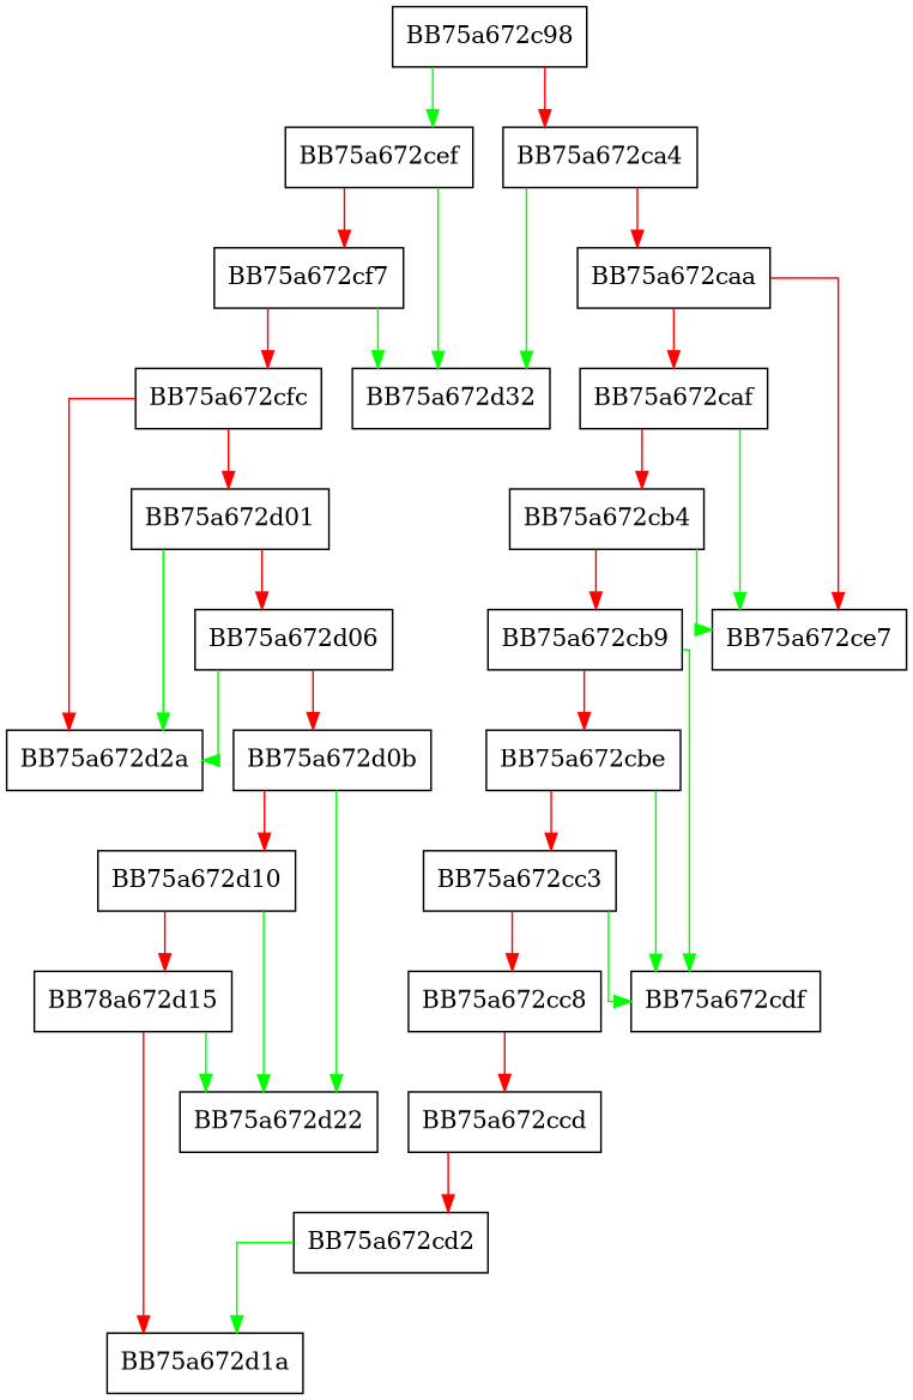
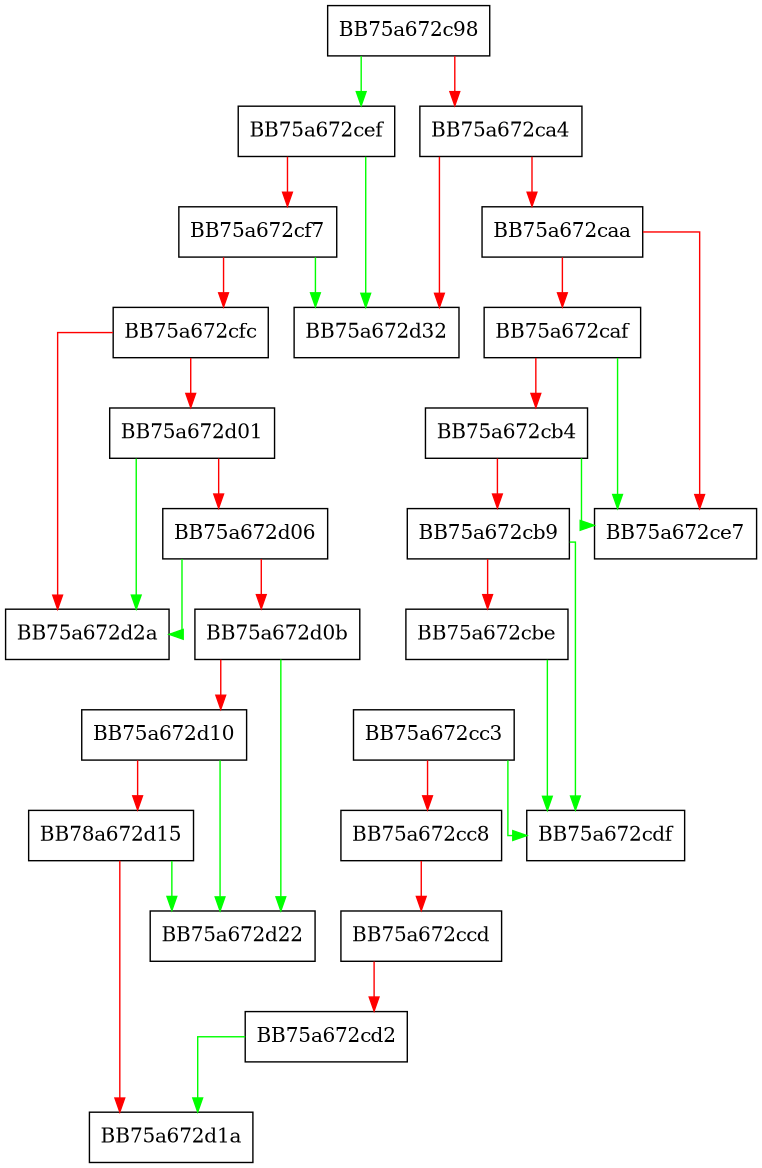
  digraph {
    splines=ortho
    node [shape=box]
    edge [color=red]
    BB75a672c98
    BB75a672cef
    BB75a672ca4
    BB75a672d32
    BB75a672cf7
    BB75a672caa
    BB75a672cfc
    BB75a672ce7
    BB75a672caf
    BB75a672cb4
    BB75a672cb9
    BB75a672cdf
    BB75a672cbe
    BB75a672cc3
    BB75a672cc8
    BB75a672ccd
    BB75a672cd2
    BB75a672d1a
    BB75a672d2a
    BB75a672d01
    BB75a672d06
    BB75a672d0b
    BB75a672d22
    BB75a672d10
    n25 [label=BB78a672d15]
    BB75a672c98 -> BB75a672cef [color=green]
    BB75a672c98 -> BB75a672ca4
    BB75a672cef -> BB75a672d32 [color=green]
    BB75a672cef -> BB75a672cf7
-   BB75a672ca4 -> BB75a672d32 [color=green]
+   BB75a672ca4 -> BB75a672d32
    BB75a672ca4 -> BB75a672caa
    BB75a672cf7 -> BB75a672d32 [color=green]
    BB75a672cf7 -> BB75a672cfc
    BB75a672caa -> BB75a672ce7
    BB75a672caa -> BB75a672caf
    BB75a672cfc -> BB75a672d2a
    BB75a672cfc -> BB75a672d01
    BB75a672caf -> BB75a672ce7 [color=green]
    BB75a672caf -> BB75a672cb4
    BB75a672cb4 -> BB75a672ce7 [color=green]
    BB75a672cb4 -> BB75a672cb9
    BB75a672cb9 -> BB75a672cdf [color=green]
    BB75a672cb9 -> BB75a672cbe
    BB75a672cbe -> BB75a672cdf [color=green]
-   BB75a672cbe -> BB75a672cc3
    BB75a672cc3 -> BB75a672cdf [color=green]
    BB75a672cc3 -> BB75a672cc8
    BB75a672cc8 -> BB75a672ccd
    BB75a672ccd -> BB75a672cd2
    BB75a672cd2 -> BB75a672d1a [color=green]
    BB75a672d01 -> BB75a672d2a [color=green]
    BB75a672d01 -> BB75a672d06
    BB75a672d06 -> BB75a672d2a [color=green]
    BB75a672d06 -> BB75a672d0b
    BB75a672d0b -> BB75a672d22 [color=green]
    BB75a672d0b -> BB75a672d10
    BB75a672d10 -> BB75a672d22 [color=green]
    BB75a672d10 -> n25
    n25 -> BB75a672d1a
    n25 -> BB75a672d22 [color=green]
  }
